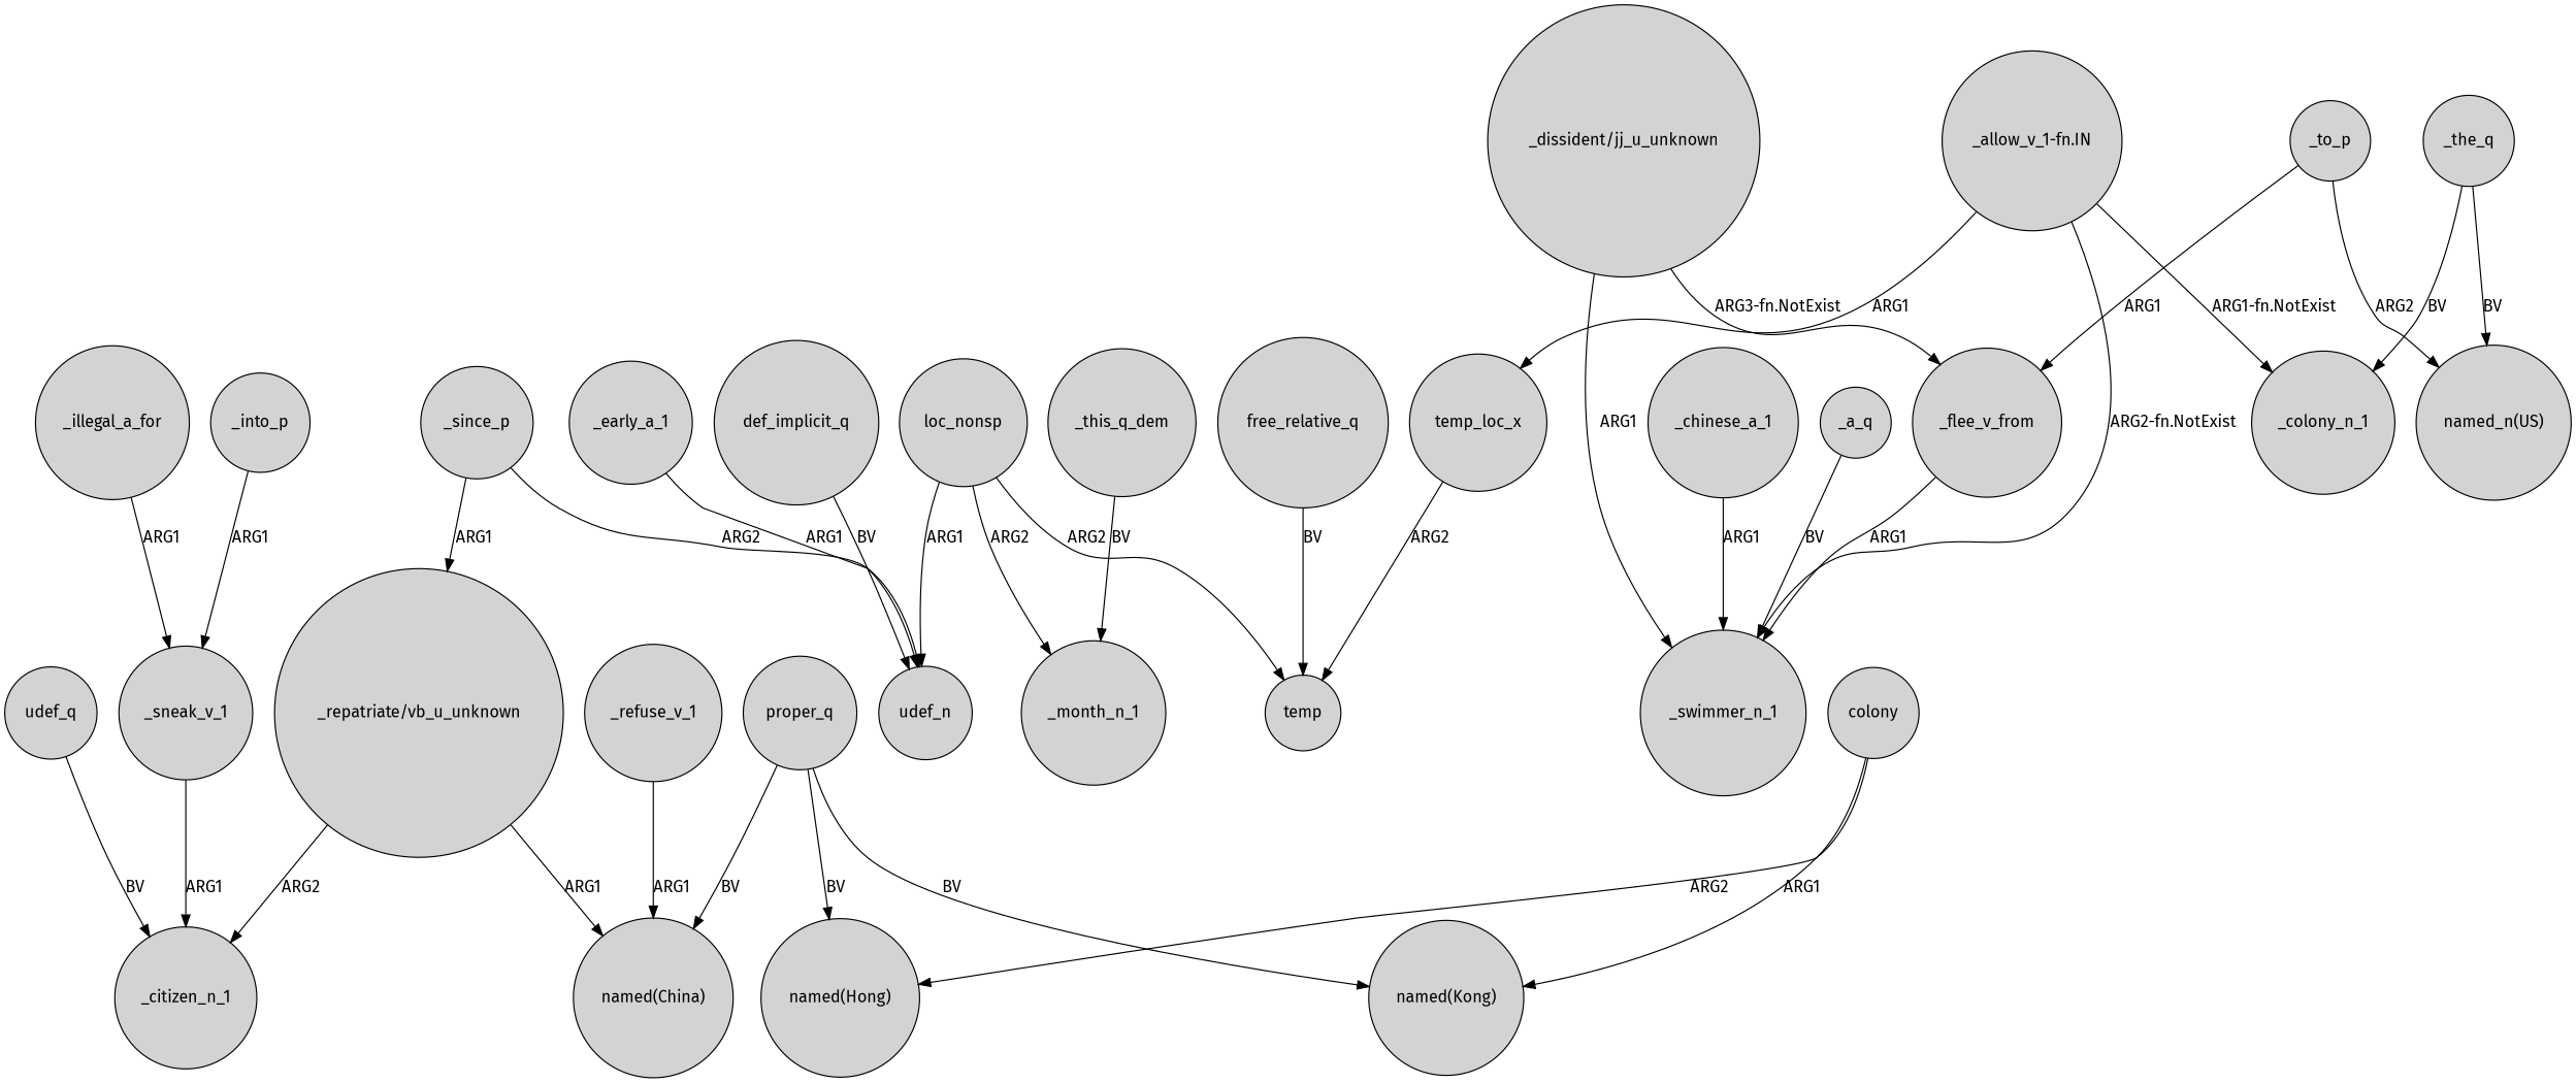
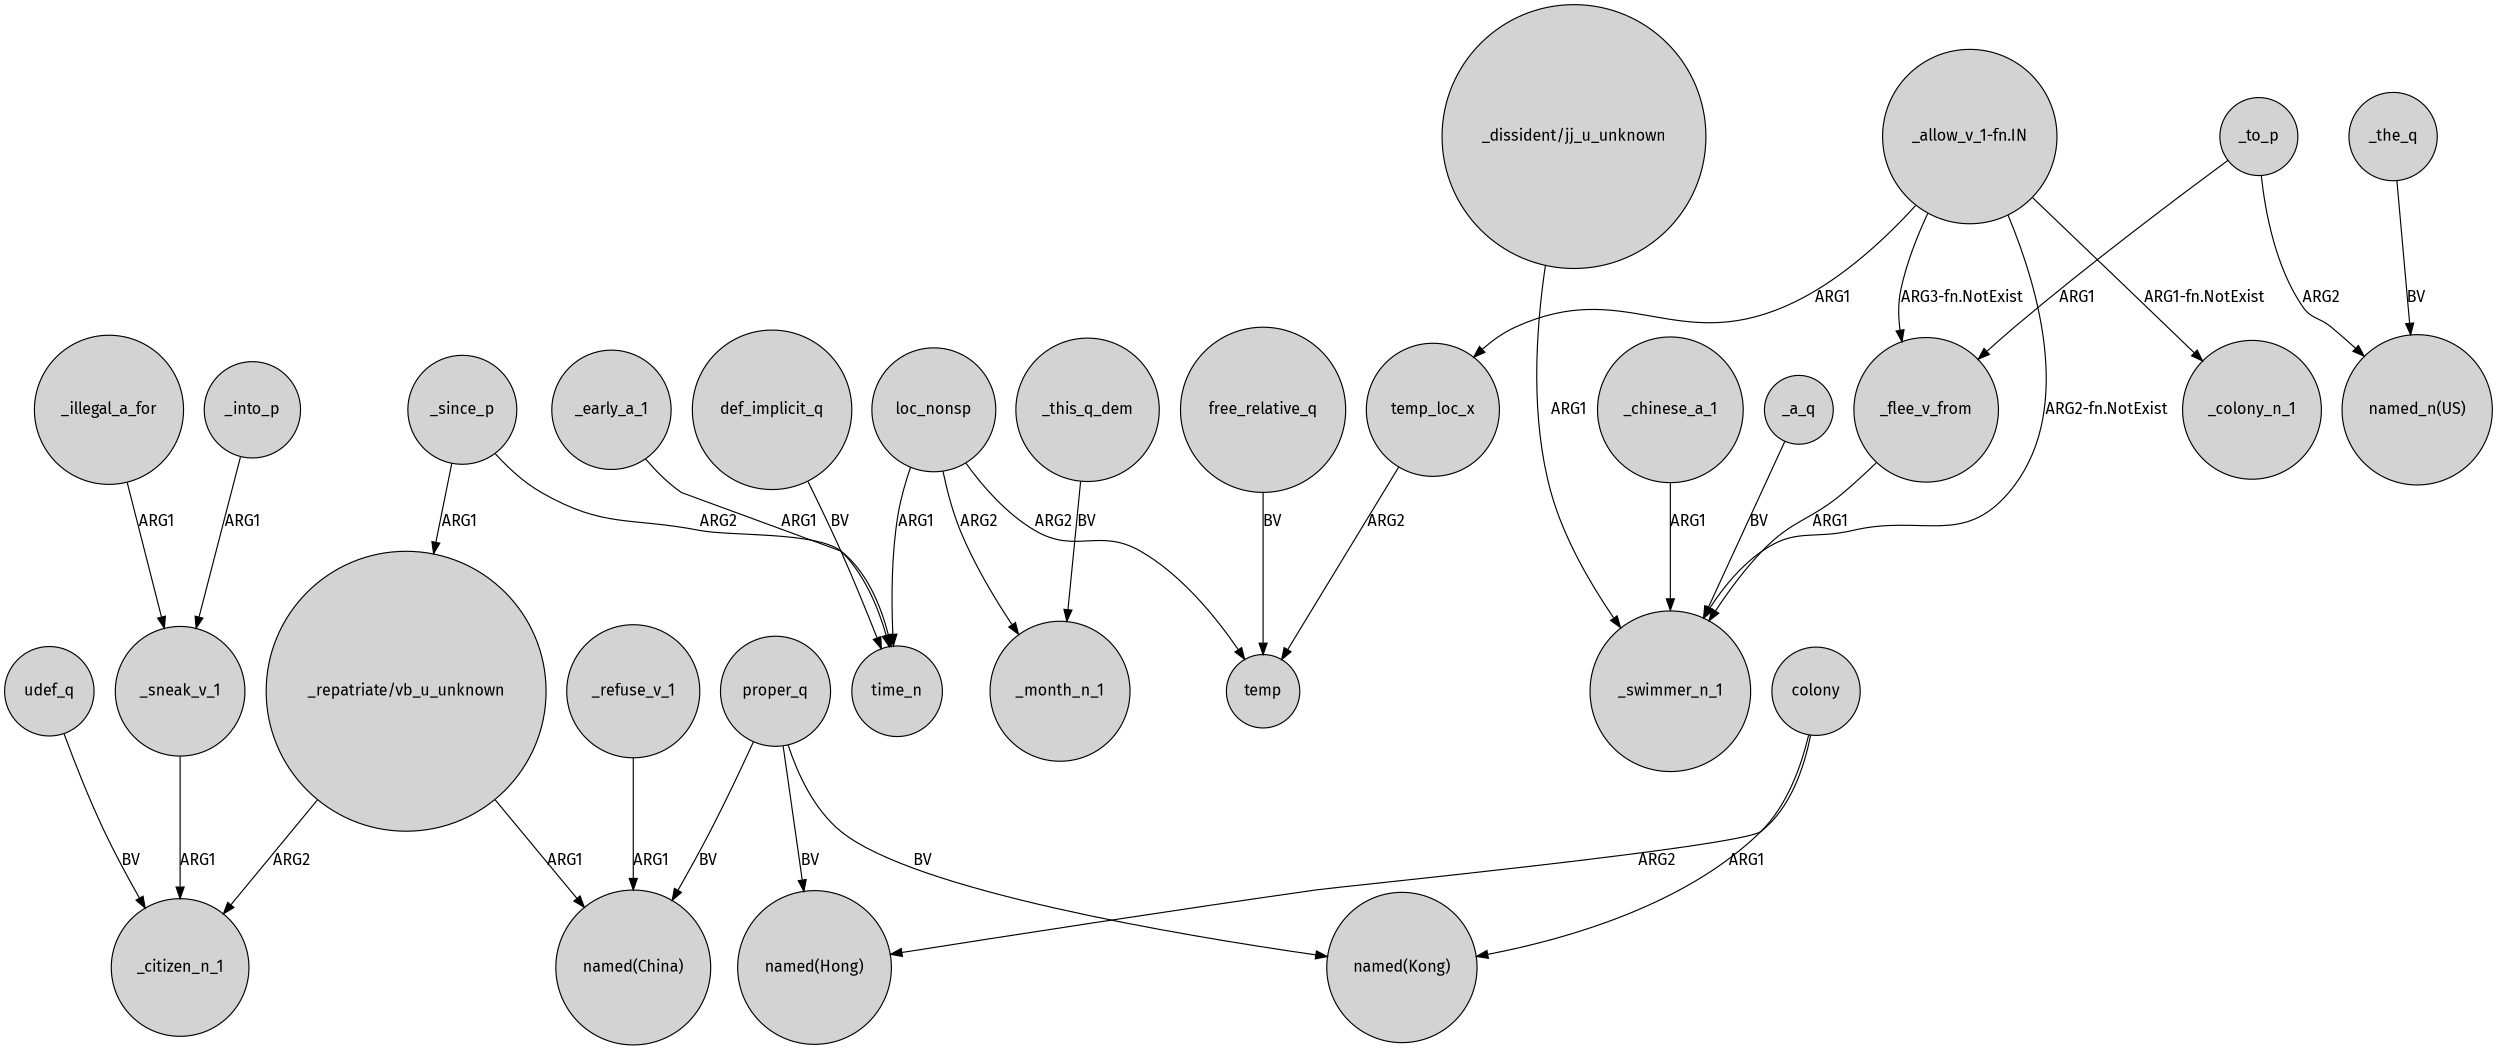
  digraph {
    fontname="Fira Sans"
    node [fontname="Fira Sans" shape=circle style=filled]
    edge [fontname="Fira Sans"]
    _refuse_v_1
    "named(China)"
    "_repatriate/vb_u_unknown"
    _citizen_n_1
    "_allow_v_1-fn.IN"
    _flee_v_from
    _swimmer_n_1
    _colony_n_1
    temp_loc_x
    _this_q_dem
    _month_n_1
    "_dissident/jj_u_unknown"
    temp
    n14 [label=colony]
    "named(Hong)"
    "named(Kong)"
    loc_nonsp
-   time_n [label=udef_n]
+   time_n
    _to_p
    "named_n(US)"
    _illegal_a_for
    _sneak_v_1
    _the_q
    proper_q
    _into_p
    _chinese_a_1
    _since_p
    _a_q
    _early_a_1
    udef_q
    free_relative_q
    def_implicit_q
    _refuse_v_1 -> "named(China)" [label=ARG1]
    "_repatriate/vb_u_unknown" -> "named(China)" [label=ARG1]
    "_repatriate/vb_u_unknown" -> _citizen_n_1 [label=ARG2]
-   "_dissident/jj_u_unknown" -> _flee_v_from [label="ARG3-fn.NotExist"]
+   "_allow_v_1-fn.IN" -> _flee_v_from [label="ARG3-fn.NotExist"]
    "_allow_v_1-fn.IN" -> _swimmer_n_1 [label="ARG2-fn.NotExist"]
    "_allow_v_1-fn.IN" -> _colony_n_1 [label="ARG1-fn.NotExist"]
    "_allow_v_1-fn.IN" -> temp_loc_x [label=ARG1]
    _flee_v_from -> _swimmer_n_1 [label=ARG1]
    temp_loc_x -> temp [label=ARG2]
    _this_q_dem -> _month_n_1 [label=BV]
    "_dissident/jj_u_unknown" -> _swimmer_n_1 [label=ARG1]
    n14 -> "named(Hong)" [label=ARG2]
    n14 -> "named(Kong)" [label=ARG1]
    loc_nonsp -> _month_n_1 [label=ARG2]
    loc_nonsp -> temp [label=ARG2]
    loc_nonsp -> time_n [label=ARG1]
    _to_p -> _flee_v_from [label=ARG1]
    _to_p -> "named_n(US)" [label=ARG2]
    _illegal_a_for -> _sneak_v_1 [label=ARG1]
    _sneak_v_1 -> _citizen_n_1 [label=ARG1]
-   _the_q -> _colony_n_1 [label=BV]
    _the_q -> "named_n(US)" [label=BV]
    proper_q -> "named(China)" [label=BV]
    proper_q -> "named(Hong)" [label=BV]
    proper_q -> "named(Kong)" [label=BV]
    _into_p -> _sneak_v_1 [label=ARG1]
    _chinese_a_1 -> _swimmer_n_1 [label=ARG1]
    _since_p -> "_repatriate/vb_u_unknown" [label=ARG1]
    _since_p -> time_n [label=ARG2]
    _a_q -> _swimmer_n_1 [label=BV]
    _early_a_1 -> time_n [label=ARG1]
    udef_q -> _citizen_n_1 [label=BV]
    free_relative_q -> temp [label=BV]
    def_implicit_q -> time_n [label=BV]
  }
